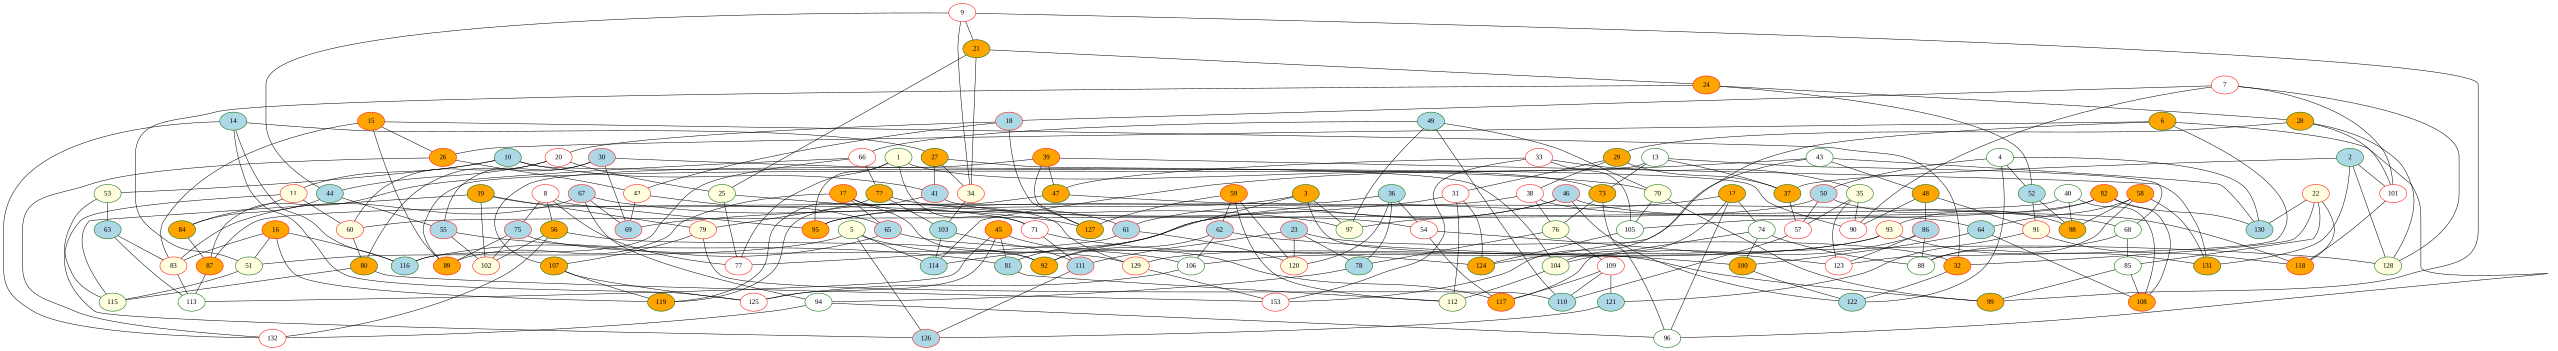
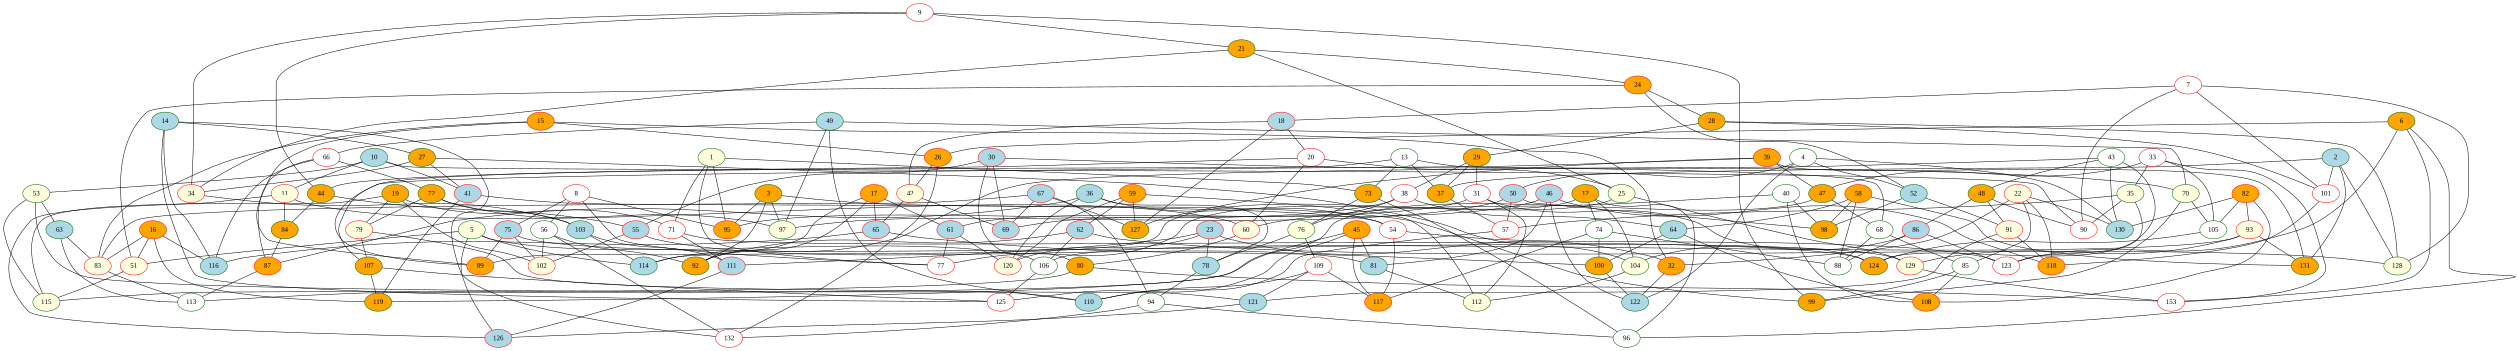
  graph {
    fontname="Liberation Serif"
    node [color=darkgreen fillcolor=orange fontname="Liberation Serif" style=filled]
    edge [fontname="Liberation Serif"]
    1 [fillcolor=lightyellow]
    71 [color=red fillcolor=white]
    73
    77 [color=red fillcolor=white]
    95 [color=red]
    111 [color=red fillcolor=lightblue]
    124
    96 [fillcolor=white]
    76 [fillcolor=lightyellow]
    2 [fillcolor=lightblue]
    37
    101 [color=red fillcolor=white]
    128 [fillcolor=lightyellow]
    131
    57 [color=red fillcolor=white]
    118 [color=red]
    3
    92
    97 [fillcolor=lightyellow]
    99
    4 [fillcolor=white]
    50 [color=red fillcolor=lightblue]
    52 [fillcolor=lightblue]
    122 [fillcolor=lightblue]
    130 [fillcolor=lightblue]
    98
    91 [color=red fillcolor=lightyellow]
    5 [fillcolor=lightyellow]
-   51 [fillcolor=lightyellow]
+   51 [color=red fillcolor=lightyellow]
    106 [fillcolor=white]
    114 [fillcolor=lightblue]
    126 [color=red fillcolor=lightblue]
    115 [fillcolor=lightyellow]
    125 [color=red fillcolor=white]
    26 [color=red]
    6
    123 [color=red fillcolor=white]
    n38 [color=red fillcolor=white label=153]
    132 [color=red fillcolor=white]
    42 [color=red fillcolor=lightyellow]
    7 [color=red fillcolor=white]
    18 [color=red fillcolor=lightblue]
    90 [color=red fillcolor=white]
    20 [color=red fillcolor=white]
    127
    8 [color=red fillcolor=white]
-   56
+   56 [fillcolor=white]
    75 [color=red fillcolor=lightblue]
    102 [color=red fillcolor=lightyellow]
    89 [color=red]
    129 [color=red fillcolor=lightyellow]
    9 [color=red fillcolor=white]
    21
    34 [color=red fillcolor=lightyellow]
-   44 [fillcolor=lightblue]
+   44
    25 [fillcolor=lightyellow]
    24 [color=red]
    103 [fillcolor=lightblue]
    84
    55 [color=red fillcolor=lightblue]
    10 [fillcolor=lightblue]
    11 [color=red fillcolor=lightyellow]
    41 [color=red fillcolor=lightblue]
    53 [fillcolor=lightyellow]
    60 [color=red fillcolor=lightyellow]
    119
    54 [color=red fillcolor=white]
    63 [fillcolor=lightblue]
    121 [fillcolor=lightblue]
    80
    87 [color=red]
    12
    74 [fillcolor=white]
    104 [fillcolor=lightyellow]
    117 [color=red]
    88 [fillcolor=white]
    100
    112 [fillcolor=lightyellow]
    13 [fillcolor=white]
    68 [fillcolor=white]
    85 [fillcolor=white]
    14 [fillcolor=lightblue]
    27
    116 [fillcolor=lightblue]
    15 [color=red]
    32 [color=red]
    83 [color=red fillcolor=lightyellow]
    113 [fillcolor=white]
    16 [color=red]
    17 [color=red]
    61 [color=red fillcolor=lightblue]
    65 [color=red fillcolor=lightblue]
    120 [color=red fillcolor=lightyellow]
    69 [color=red fillcolor=lightblue]
    19
    79 [color=red fillcolor=lightyellow]
    107
    110 [fillcolor=lightblue]
    28
    22 [color=red fillcolor=lightyellow]
    108 [color=red]
    23 [color=red fillcolor=lightblue]
    78 [fillcolor=lightblue]
    94 [fillcolor=white]
    29
    31 [color=red fillcolor=white]
    38 [color=red fillcolor=white]
    64 [fillcolor=lightblue]
    30 [color=red fillcolor=lightblue]
    70 [fillcolor=lightyellow]
    81 [fillcolor=lightblue]
    105 [fillcolor=white]
    33 [color=red fillcolor=white]
    35 [fillcolor=lightyellow]
    47
    36 [fillcolor=lightblue]
    109 [color=red fillcolor=white]
    39 [color=red]
    40 [fillcolor=white]
    43 [fillcolor=white]
    48
    86 [color=red fillcolor=lightblue]
    45 [color=red]
    46 [color=red fillcolor=lightblue]
    49 [fillcolor=lightblue]
    66 [color=red fillcolor=white]
    72
    58 [color=red]
    59 [color=red]
    62 [color=red fillcolor=lightblue]
    67 [color=red fillcolor=lightblue]
    82 [color=red]
    93 [color=red fillcolor=lightyellow]
    1 -- 71
    1 -- 73
    1 -- 77
    1 -- 95
    71 -- 111
    71 -- 124
    73 -- 96
    73 -- 76
    111 -- 126
    76 -- 78
    76 -- 109
    2 -- 37
    2 -- 101
    2 -- 128
    2 -- 131
    37 -- 57
    101 -- 118
    57 -- 110
    3 -- 95
    3 -- 92
    3 -- 97
    3 -- 99
    4 -- 50
    4 -- 52
    4 -- 122
    4 -- 130
    50 -- 57
    50 -- 97
    50 -- 98
    52 -- 98
    52 -- 91
    91 -- 118
    91 -- 121
    5 -- 51
    5 -- 106
    5 -- 114
    5 -- 126
    51 -- 115
    106 -- 125
    26 -- 132
    26 -- 42
    6 -- 96
    6 -- 26
    6 -- 123
    6 -- n38
    42 -- 65
    42 -- 69
    7 -- 101
    7 -- 128
    7 -- 18
    7 -- 90
    18 -- 42
    18 -- 20
    18 -- 127
    20 -- 44
    20 -- 25
    20 -- 60
    8 -- 77
    8 -- 95
    8 -- 56
    8 -- 75
    56 -- 92
    56 -- 132
    56 -- 102
    75 -- 102
    75 -- 89
    75 -- 129
    129 -- n38
    9 -- 99
    9 -- 21
    9 -- 34
    9 -- 44
    21 -- 34
    21 -- 25
    21 -- 24
    34 -- 103
    44 -- 84
    44 -- 55
    25 -- 77
    25 -- 129
    24 -- 52
    24 -- 51
    24 -- 28
    103 -- 111
    103 -- 114
    84 -- 87
    55 -- 102
    55 -- 81
    10 -- 90
    10 -- 11
    10 -- 41
    10 -- 53
    11 -- 126
    11 -- 84
    11 -- 60
    41 -- 119
    41 -- 54
    53 -- 115
    53 -- 63
+   53 -- 121
    60 -- 80
    54 -- 123
    54 -- 117
    63 -- 83
    63 -- 113
    121 -- 126
    80 -- 115
    80 -- n38
    87 -- 113
    12 -- 96
    12 -- 114
    12 -- 74
    12 -- 104
    74 -- 117
    74 -- 88
    74 -- 100
    104 -- 112
    100 -- 122
    13 -- 73
    13 -- 37
    13 -- 89
    13 -- 68
    68 -- 88
    68 -- 85
    85 -- 99
    85 -- 108
    14 -- 125
    14 -- 132
    14 -- 27
    14 -- 116
    27 -- 34
    27 -- 41
    27 -- 104
    15 -- 26
    15 -- 89
    15 -- 32
    15 -- 83
    32 -- 122
    83 -- 113
    16 -- 51
    16 -- 119
    16 -- 116
    16 -- 83
    17 -- 92
    17 -- 89
    17 -- 61
    17 -- 65
    61 -- 77
    61 -- 120
    65 -- 100
    65 -- 116
    19 -- 71
    19 -- 115
    19 -- 102
    19 -- 79
    79 -- 107
    79 -- 110
    107 -- 125
    107 -- 119
    28 -- 101
    28 -- 128
    28 -- 29
    22 -- 118
    22 -- 130
    22 -- 85
    22 -- 32
    23 -- 111
    23 -- 32
    23 -- 120
    23 -- 78
    78 -- 94
    94 -- 96
    94 -- 132
    29 -- 37
    29 -- 31
    29 -- 38
    31 -- 124
    31 -- 112
    31 -- 69
    38 -- 95
    38 -- 76
    38 -- 64
    64 -- 100
    64 -- 108
    30 -- 55
    30 -- 80
    30 -- 69
    30 -- 70
    70 -- 99
    70 -- 105
    81 -- 112
    105 -- 124
    33 -- n38
    33 -- 105
    33 -- 35
    33 -- 47
    35 -- 57
    35 -- 123
    35 -- 90
    47 -- 119
    47 -- 68
    36 -- 54
    36 -- 87
    36 -- 120
    36 -- 78
    109 -- 121
    109 -- 117
    109 -- 110
    39 -- 131
    39 -- 127
    39 -- 107
    39 -- 47
    40 -- 98
    40 -- 60
    40 -- 108
    43 -- 124
    43 -- 130
    43 -- 114
    43 -- 48
    48 -- 91
    48 -- 90
    48 -- 86
    86 -- 123
    86 -- 104
    86 -- 88
    45 -- 125
    45 -- 117
    45 -- 113
    45 -- 81
    46 -- 118
    46 -- 122
    46 -- 61
    46 -- 81
    49 -- 97
    49 -- 110
    49 -- 70
    49 -- 66
    66 -- 87
    66 -- 116
    66 -- 72
    72 -- 97
    72 -- 103
    72 -- 79
    58 -- 131
    58 -- 98
    58 -- 88
    58 -- 64
    59 -- 127
    59 -- 112
    59 -- 120
    59 -- 62
    62 -- 128
    62 -- 92
    62 -- 106
    67 -- 127
    67 -- 83
    67 -- 69
    67 -- 94
    82 -- 130
    82 -- 108
    82 -- 105
    82 -- 93
    93 -- 131
    93 -- 106
    93 -- 129
  }
